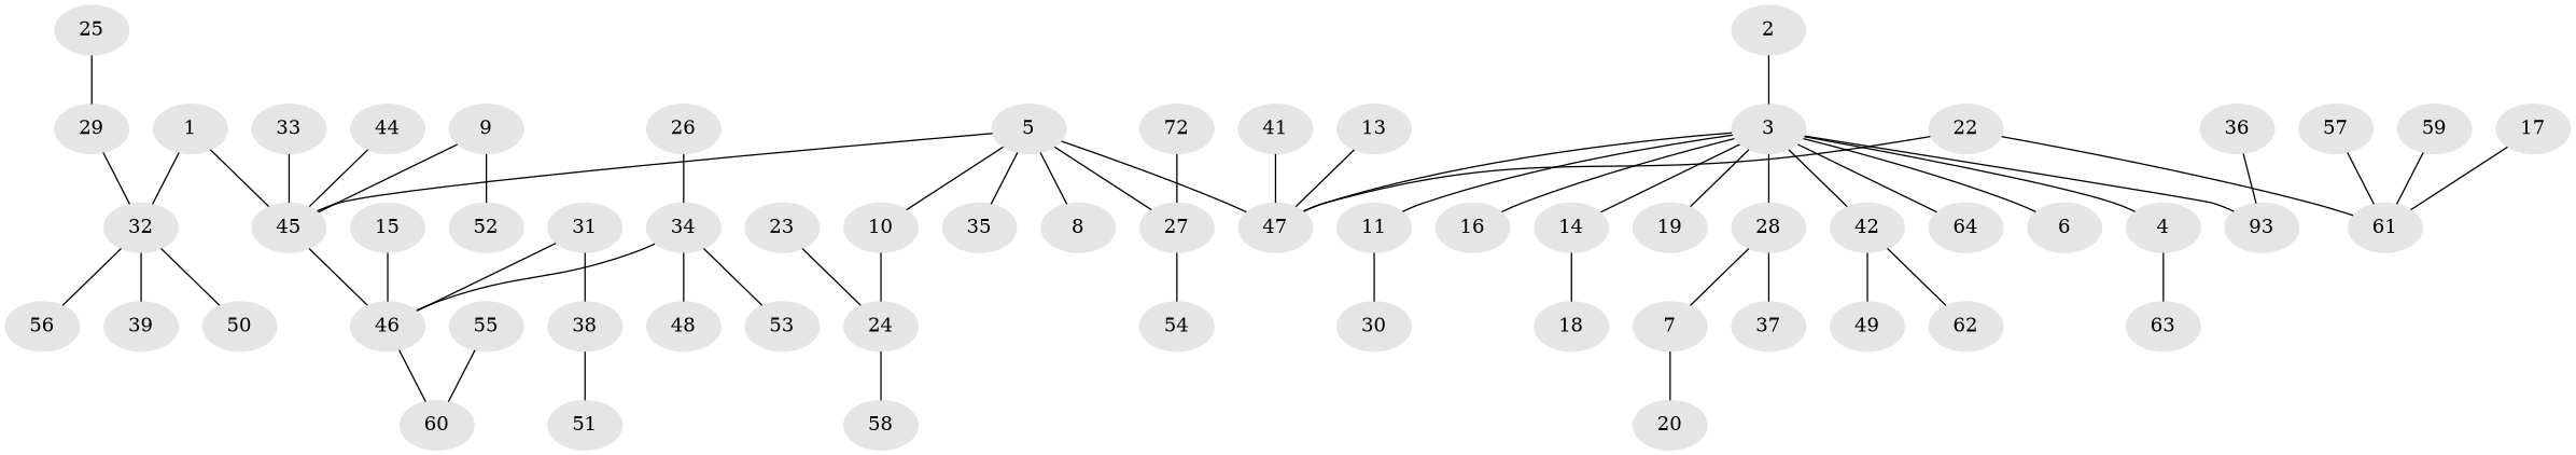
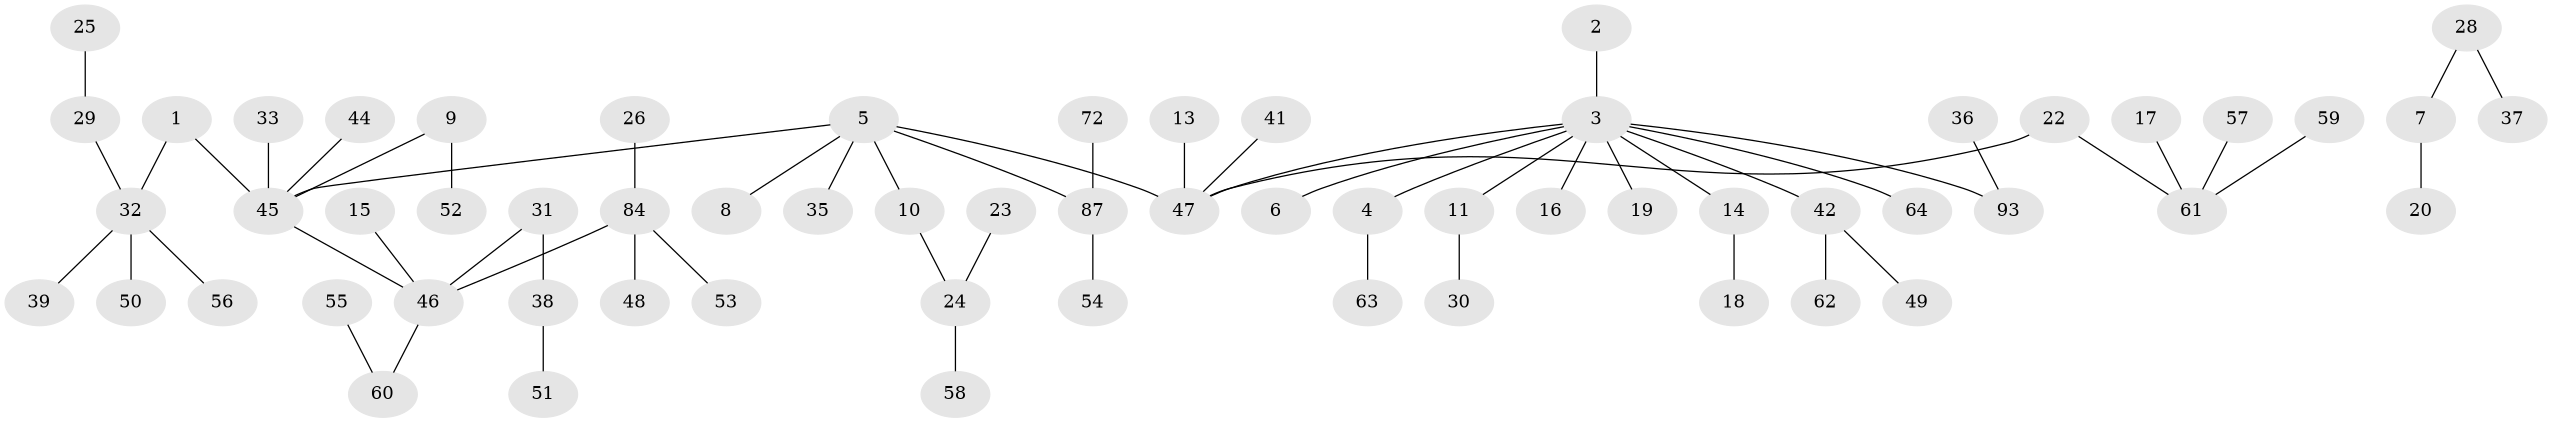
  graph {
    fontname="DejaVu Serif"
    node [color=gray90 fontname="DejaVu Serif" style=filled]
    edge [fontname="DejaVu Serif" weight=1.0]
    1
    32
    45
    39
    50
    56
    46
    2
    3
    4
    6
    11
    14
    16
    19
    28
    42
    n18 [label=93]
    47
    64
    7
    20
    63
    30
    18
    37
    49
    62
    5
    8
    10
-   27
+   27 [label=87]
    35
    24
    54
    9
    52
    58
    n39 [label=72]
    13
    15
    60
    17
    61
    22
    23
    25
    29
    26
-   34
+   34 [label=84]
    48
    53
    31
    38
    51
    33
    36
    41
    44
    55
    57
    59
    1 -- 32
    1 -- 45
    32 -- 39
    32 -- 50
    32 -- 56
    45 -- 46
    46 -- 60
    2 -- 3
    3 -- 4
    3 -- 6
    3 -- 11
    3 -- 14
    3 -- 16
    3 -- 19
-   3 -- 28
    3 -- 42
    3 -- n18
    3 -- 47
    3 -- 64
    4 -- 63
    11 -- 30
    14 -- 18
    28 -- 7
    28 -- 37
    42 -- 49
    42 -- 62
    7 -- 20
    5 -- 45
    5 -- 47
    5 -- 8
    5 -- 10
    5 -- 27
    5 -- 35
    10 -- 24
    27 -- 54
    24 -- 58
    9 -- 45
    9 -- 52
    n39 -- 27
    13 -- 47
    15 -- 46
    17 -- 61
    22 -- 47
    22 -- 61
    23 -- 24
    25 -- 29
    29 -- 32
    26 -- 34
    34 -- 46
    34 -- 48
    34 -- 53
    31 -- 46
    31 -- 38
    38 -- 51
    33 -- 45
    36 -- n18
    41 -- 47
    44 -- 45
    55 -- 60
    57 -- 61
    59 -- 61
  }
